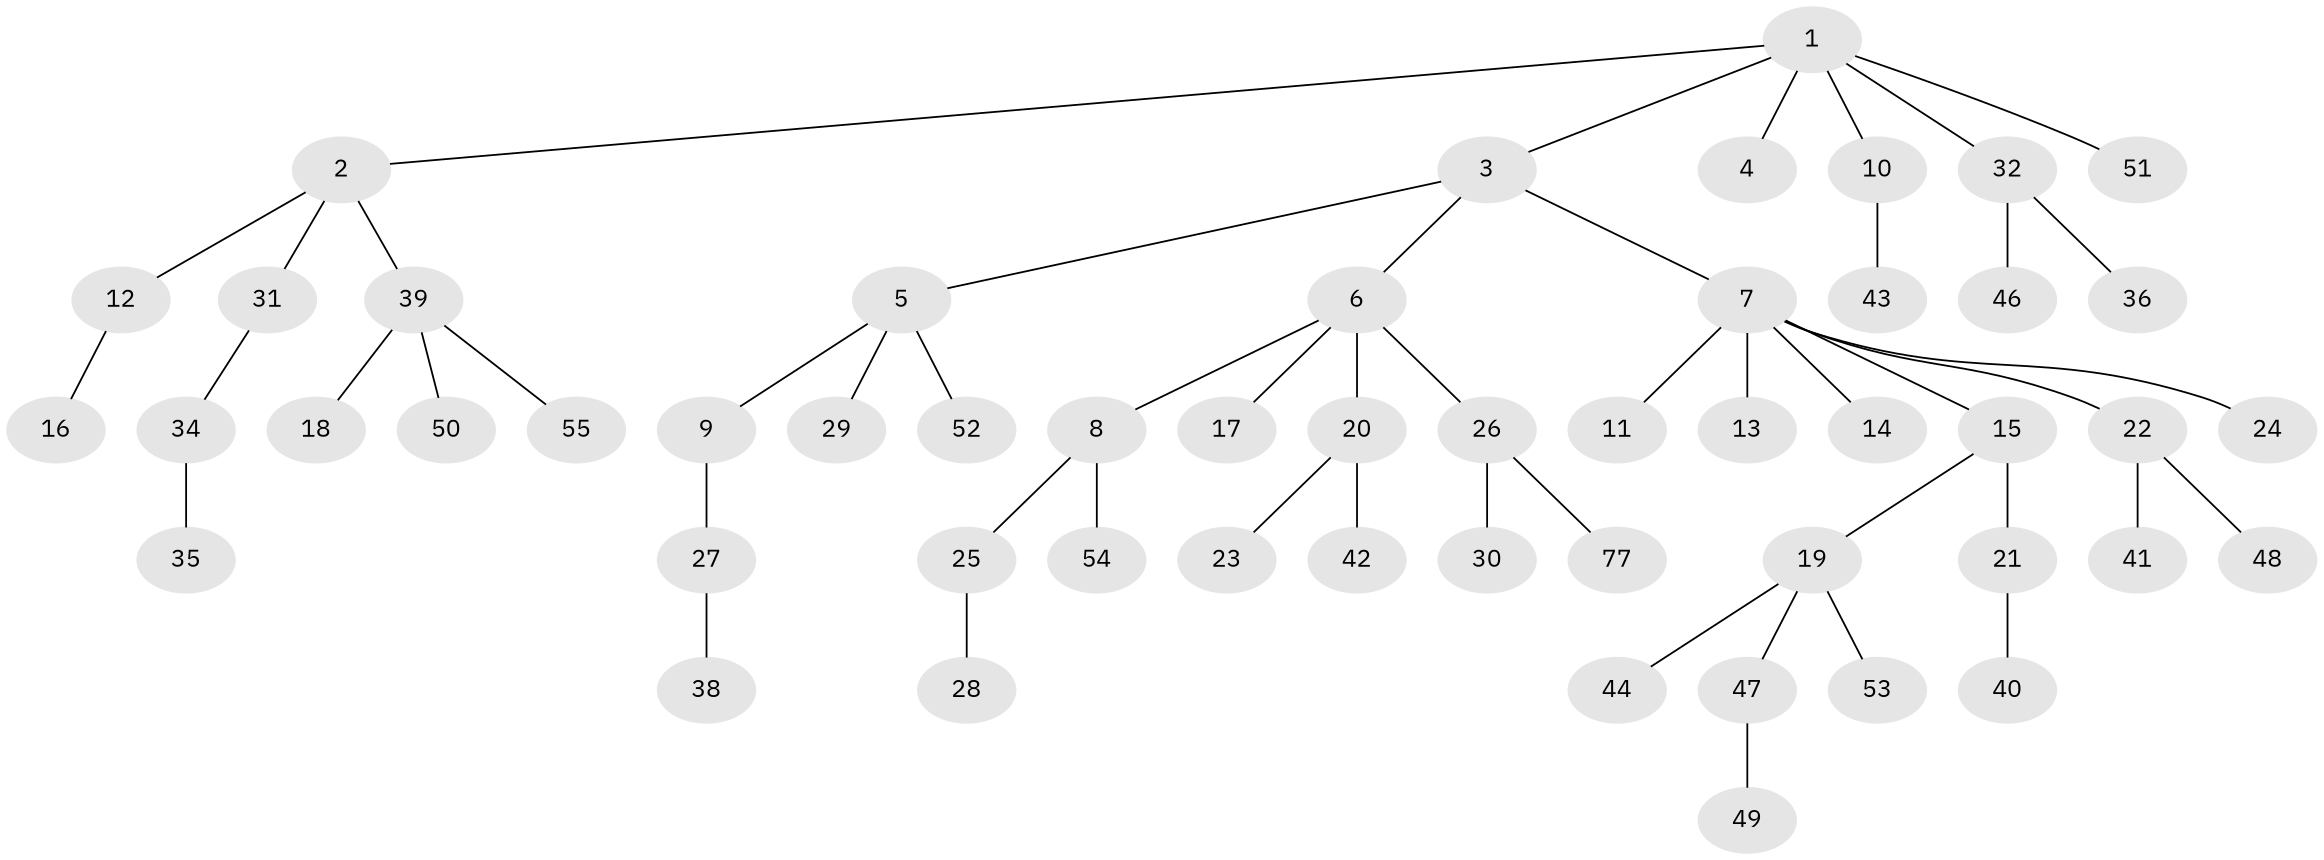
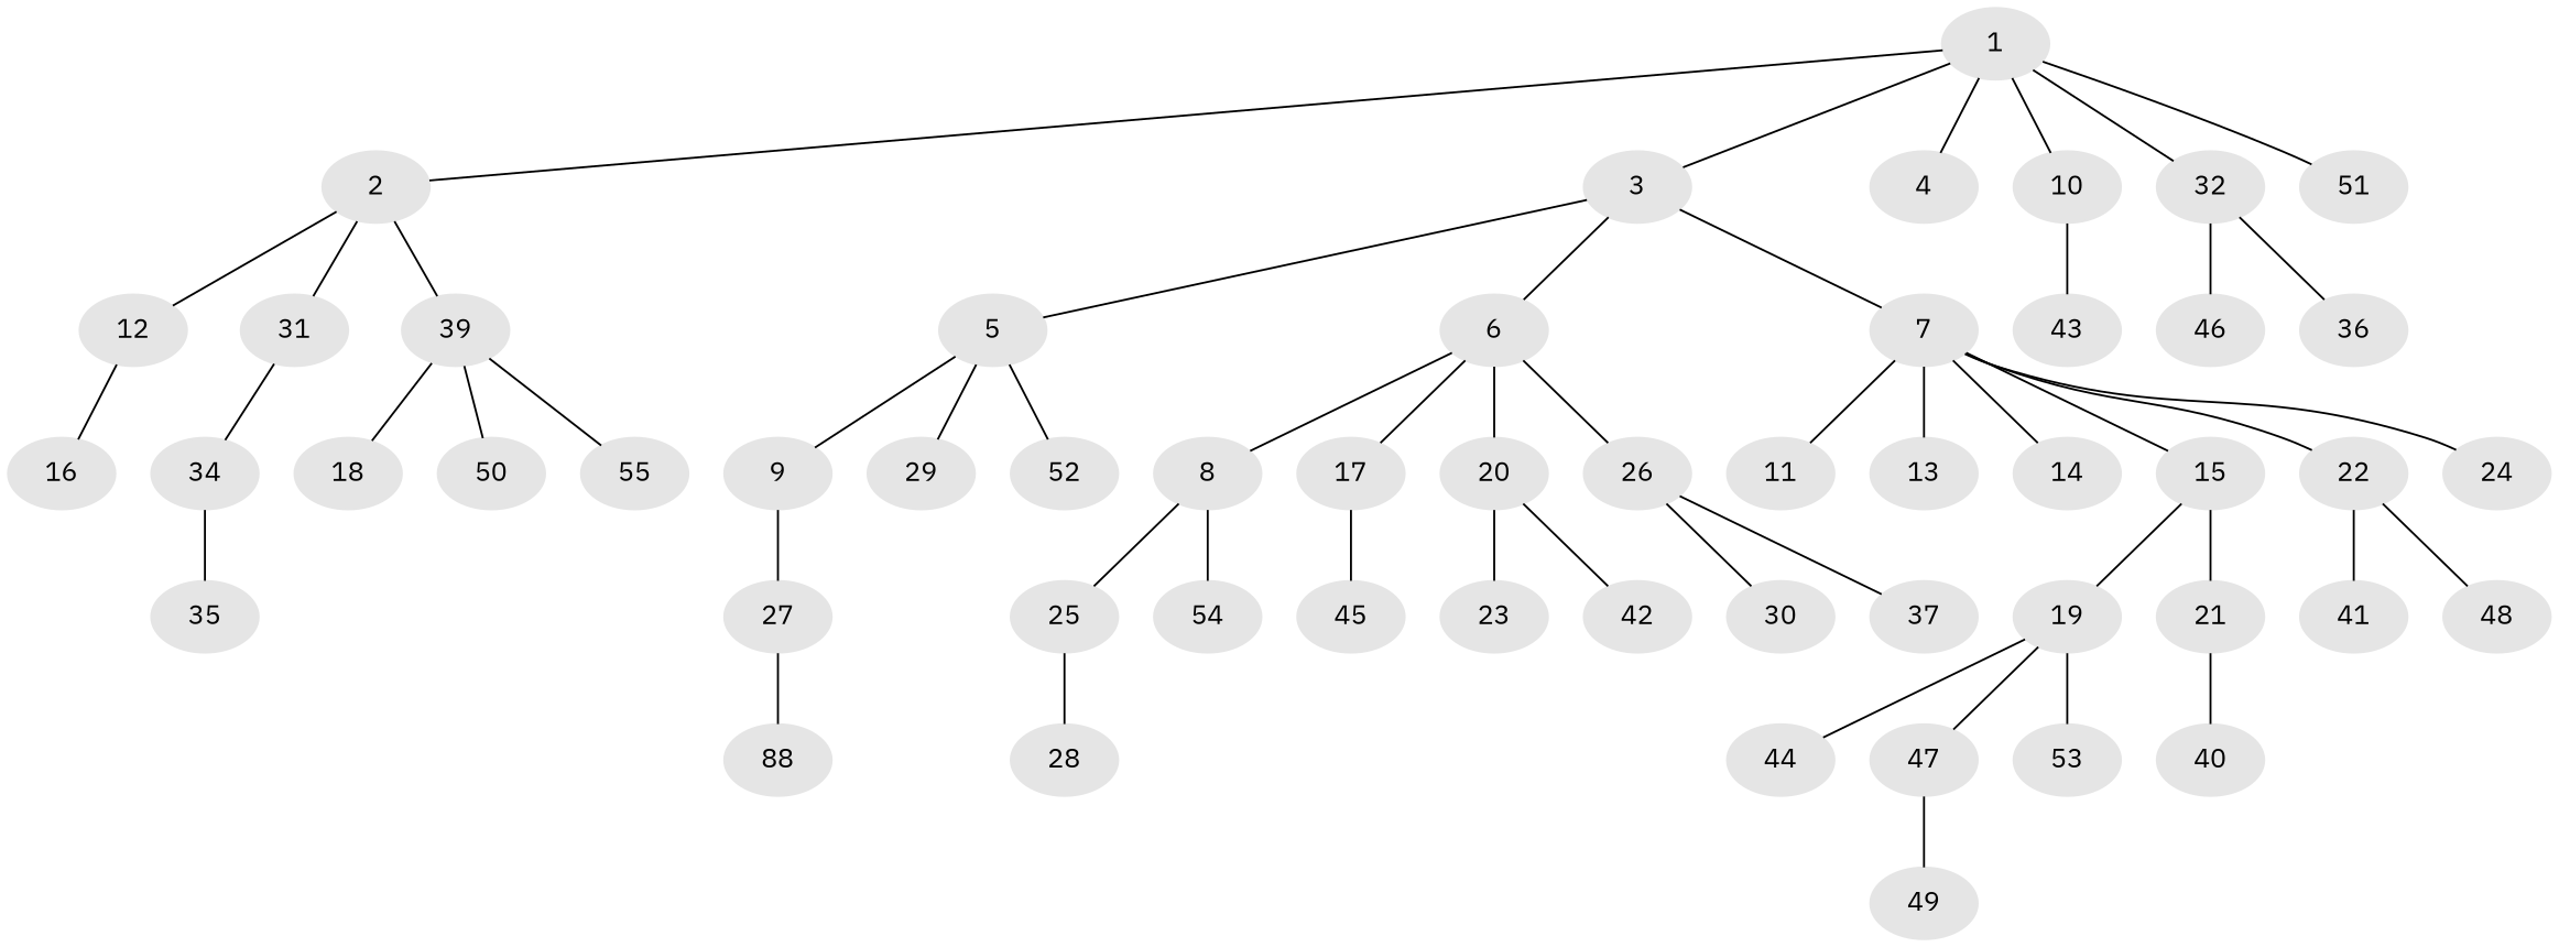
  graph {
    fontname="IBM Plex Sans"
    node [color=gray90 fontname="IBM Plex Sans" style=filled]
    edge [fontname="IBM Plex Sans"]
    1
    2
    3
    4
    10
    32
    51
    12
    31
    39
    5
    6
    7
    43
    46
    36
    16
    34
    18
    50
    55
    9
    29
    52
    8
    17
    20
    26
    11
    13
    14
    15
    22
    24
    27
    25
    54
+   45
    23
    42
    30
-   37 [label=77]
+   37
    19
    21
    41
    48
    28
-   38
+   38 [label=88]
    44
    47
    53
    40
    49
    35
    1 -- 2
    1 -- 3
    1 -- 4
    1 -- 10
    1 -- 32
    1 -- 51
    2 -- 12
    2 -- 31
    2 -- 39
    3 -- 5
    3 -- 6
    3 -- 7
    10 -- 43
    32 -- 46
    32 -- 36
    12 -- 16
    31 -- 34
    39 -- 18
    39 -- 50
    39 -- 55
    5 -- 9
    5 -- 29
    5 -- 52
    6 -- 8
    6 -- 17
    6 -- 20
    6 -- 26
    7 -- 11
    7 -- 13
    7 -- 14
    7 -- 15
    7 -- 22
    7 -- 24
    34 -- 35
    9 -- 27
    8 -- 25
    8 -- 54
+   17 -- 45
    20 -- 23
    20 -- 42
    26 -- 30
    26 -- 37
    15 -- 19
    15 -- 21
    22 -- 41
    22 -- 48
    27 -- 38
    25 -- 28
    19 -- 44
    19 -- 47
    19 -- 53
    21 -- 40
    47 -- 49
  }
